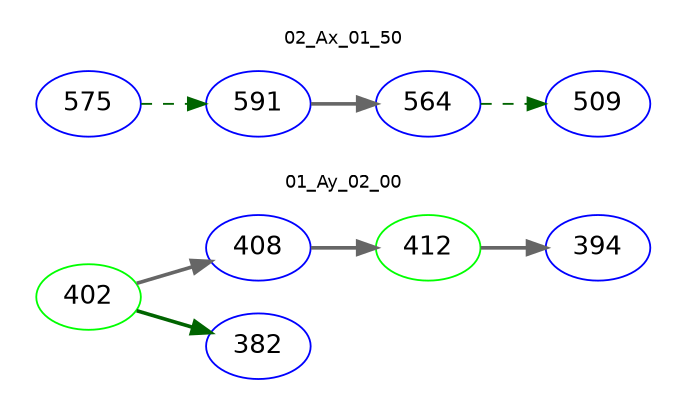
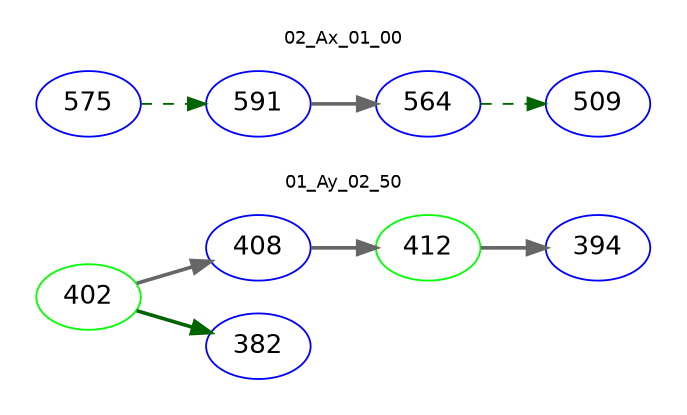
  digraph {
    fontname="DejaVu Sans"
    rankdir=LR
    node [color=blue fontname="DejaVu Sans"]
    edge [color=gray40 fontname="DejaVu Sans" style=bold]
    n1 [color=green label=402]
    n2 [label=382]
    n3 [label=408]
    n4 [color=green label=412]
    n5 [label=394]
    n6 [label=575]
    n7 [label=591]
    n8 [label=564]
    n9 [label=509]
    subgraph cluster_1 {
      color=white
      fontsize=10
-     label="01_Ay_02_00"
+     label="01_Ay_02_50"
      n1
      n2
      n3
      n4
      n5
    }
    subgraph cluster_2 {
      color=white
      fontsize=10
-     label="02_Ax_01_50"
+     label="02_Ax_01_00"
      n6
      n7
      n8
      n9
    }
    n1 -> n2 [color=darkgreen]
    n1 -> n3
    n3 -> n4
    n4 -> n5
    n6 -> n7 [color=darkgreen style=dashed]
    n7 -> n8
    n8 -> n9 [color=darkgreen style=dashed]
  }
